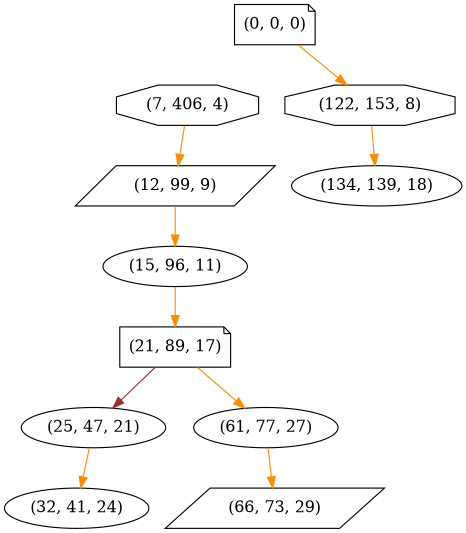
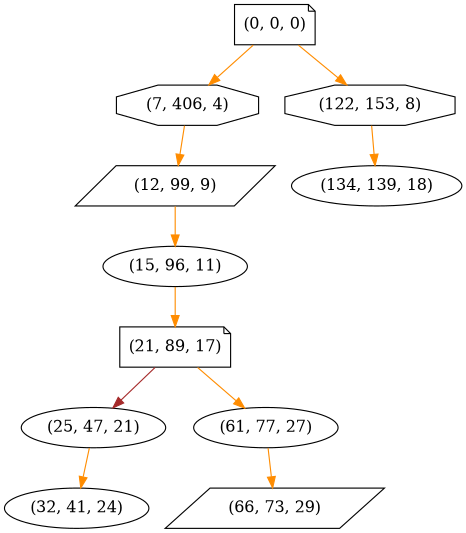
  digraph {
    node [shape=ellipse]
    edge [color=darkorange]
    "(0, 0, 0)" [shape=note]
    n2 [label="(7, 406, 4)" shape=octagon]
    "(122, 153, 8)" [shape=octagon]
    "(12, 99, 9)" [shape=parallelogram]
    "(134, 139, 18)"
    "(15, 96, 11)"
    "(21, 89, 17)" [shape=note]
    "(25, 47, 21)"
    "(61, 77, 27)"
    "(32, 41, 24)"
    "(66, 73, 29)" [shape=parallelogram]
+   "(0, 0, 0)" -> n2
    "(0, 0, 0)" -> "(122, 153, 8)"
    n2 -> "(12, 99, 9)"
    "(122, 153, 8)" -> "(134, 139, 18)"
    "(12, 99, 9)" -> "(15, 96, 11)"
    "(15, 96, 11)" -> "(21, 89, 17)"
    "(21, 89, 17)" -> "(25, 47, 21)" [color=brown]
    "(21, 89, 17)" -> "(61, 77, 27)"
    "(25, 47, 21)" -> "(32, 41, 24)"
    "(61, 77, 27)" -> "(66, 73, 29)"
  }
